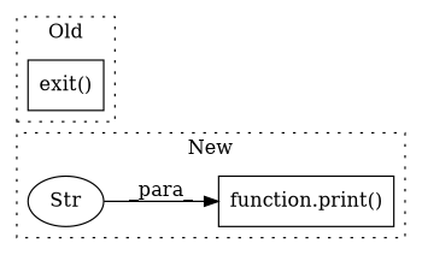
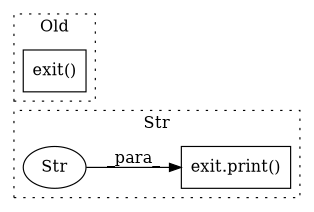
  digraph {
    rankdir=LR
    node [a=75 shape=box]
-   n1 [l="6,1" label="function.print()" s="10076,10100"]
+   n1 [l="6,1" label="exit.print()" s="10076,10100"]
    n2 [a=66 l=18 label=Str s=10082 shape=ellipse]
    n3 [l=10 label="exit()" s=2677]
    subgraph cluster_1 {
-     label=New
+     label=Str
      style=dotted
      n1
      n2
    }
    subgraph cluster_2 {
      label=Old
      style=dotted
      n3
    }
    n2 -> n1 [label=_para_]
  }
